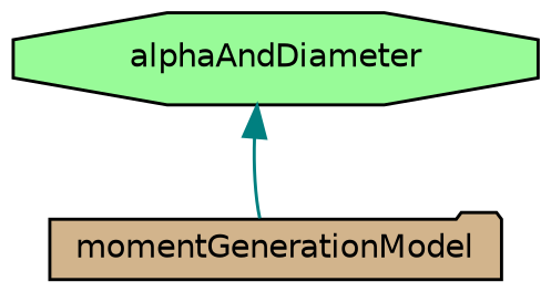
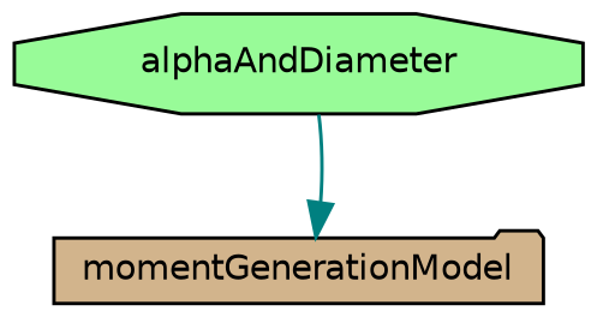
  digraph {
    node [color=black fontname=Helvetica fontsize=10 style=filled]
    n1 [fillcolor=palegreen fontcolor=black height=0.2 label=alphaAndDiameter shape=octagon width=0.4]
    n2 [height=0.2 label=momentGenerationModel shape=folder width=0.4 fillcolor=tan]
-   n1 -> n2 [color=teal dir=back fontname=Helvetica fontsize=10 labelfontname=Helvetica labelfontsize=10 style=solid]
+   n2 -> n1 [color=teal dir=back fontname=Helvetica fontsize=10 labelfontname=Helvetica labelfontsize=10 style=solid]
  }
